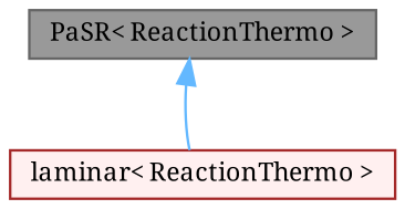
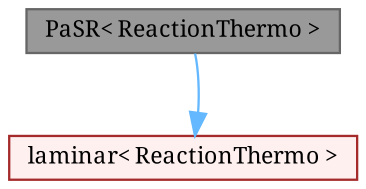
  digraph {
    fontname="Noto Serif"
    node [fontname="Noto Serif" fontsize=10 shape=box style=filled]
    n1 [color=gray40 fillcolor=grey60 fontcolor=black height=0.2 label="PaSR\< ReactionThermo \>" width=0.4]
    n2 [color=brown fillcolor="#FFF0F0" height=0.2 label="laminar\< ReactionThermo \>" width=0.4]
-   n1 -> n2 [color=steelblue1 dir=back fontname="Noto Serif" fontsize=10 labelfontname=Helvetica labelfontsize=10 style=solid]
+   n2 -> n1 [color=steelblue1 dir=back fontname="Noto Serif" fontsize=10 labelfontname=Helvetica labelfontsize=10 style=solid]
  }
